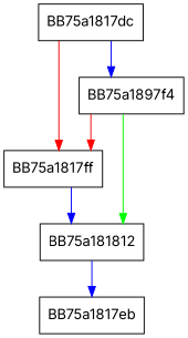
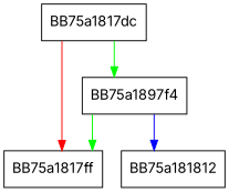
  digraph {
    fontname=Inter
    splines=ortho
    node [fontname=Inter shape=box]
    edge [color=red fontname=Inter]
    n1 [label=BB75a1897f4]
    BB75a1817dc
    BB75a1817ff
    BB75a181812
-   BB75a1817eb
-   n1 -> BB75a1817ff
-   n1 -> BB75a181812 [color=green]
-   BB75a1817dc -> n1 [color=blue]
+   n1 -> BB75a1817ff [color=green]
+   n1 -> BB75a181812 [color=blue]
+   BB75a1817dc -> n1 [color=green]
    BB75a1817dc -> BB75a1817ff
-   BB75a1817ff -> BB75a181812 [color=blue]
-   BB75a181812 -> BB75a1817eb [color=blue]
  }
